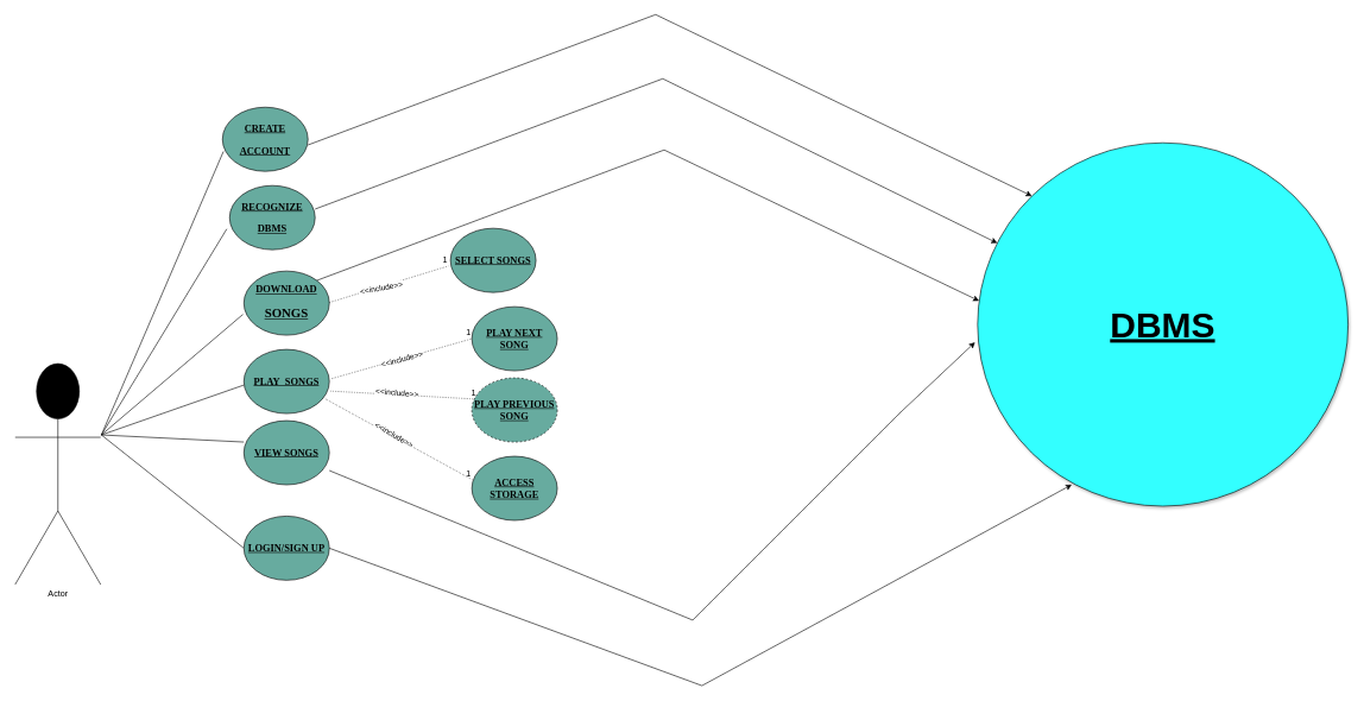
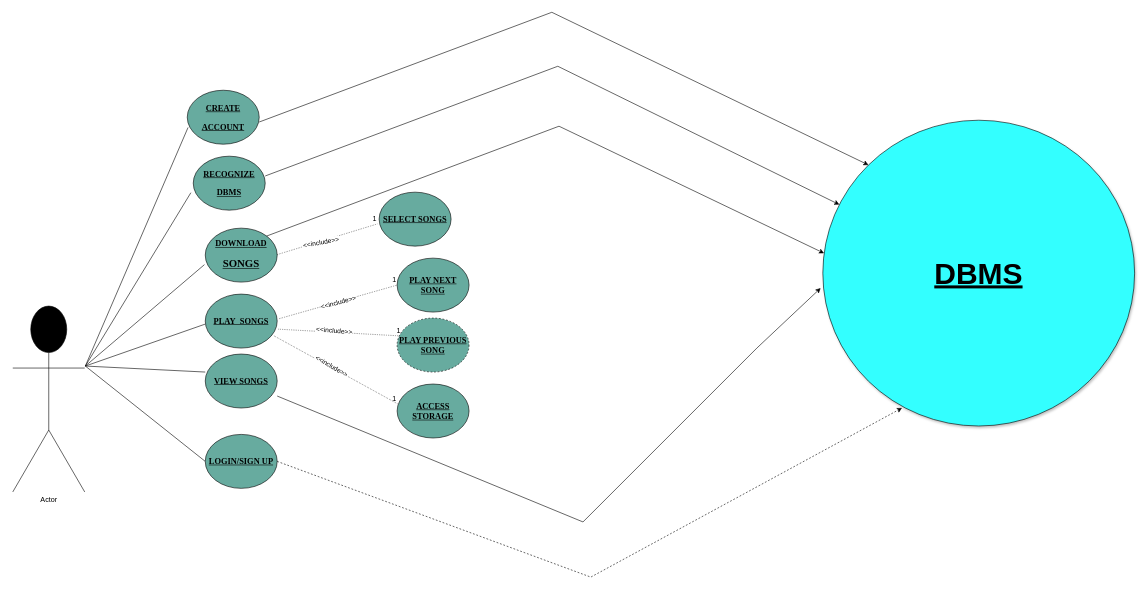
  <mxCell id="0" />
  <mxCell id="1" parent="0" />
  <mxCell id="2" value="Actor" style="shape=umlActor;verticalLabelPosition=bottom;verticalAlign=top;html=1;strokeColor=default;fillColor=#000000;" parent="1" vertex="1"><mxGeometry x="20" y="510" width="120" height="310" as="geometry" /></mxCell>
  <mxCell id="3" value="" style="endArrow=none;html=1;rounded=0;" parent="1" edge="1"><mxGeometry relative="1" as="geometry"><mxPoint x="141" y="610" as="sourcePoint" /><mxPoint x="341" y="540" as="targetPoint" /></mxGeometry></mxCell>
  <mxCell id="4" value="" style="endArrow=none;html=1;rounded=0;entryX=0;entryY=0.5;entryDx=0;entryDy=0;" parent="1" edge="1"><mxGeometry relative="1" as="geometry"><mxPoint x="141" y="610" as="sourcePoint" /><mxPoint x="341" y="620" as="targetPoint" /></mxGeometry></mxCell>
  <mxCell id="5" value="" style="endArrow=none;html=1;rounded=0;entryX=-0.011;entryY=0.676;entryDx=0;entryDy=0;entryPerimeter=0;" parent="1" target="6" edge="1"><mxGeometry relative="1" as="geometry"><mxPoint x="141" y="610" as="sourcePoint" /><mxPoint x="321" y="460" as="targetPoint" /></mxGeometry></mxCell>
  <mxCell id="6" value="&lt;h3&gt;&lt;font face=&quot;Times New Roman&quot;&gt;&lt;u style=&quot;&quot;&gt;DOWNLOAD&lt;/u&gt;&lt;/font&gt;&lt;/h3&gt;&lt;h2&gt;&lt;font face=&quot;Times New Roman&quot;&gt;&lt;u style=&quot;&quot;&gt;SONGS&lt;/u&gt;&lt;/font&gt;&lt;/h2&gt;" style="ellipse;whiteSpace=wrap;html=1;fillColor=#67AB9F;" parent="1" vertex="1"><mxGeometry x="341" y="380" width="120" height="90" as="geometry" /></mxCell>
  <mxCell id="7" value="&lt;h3&gt;&lt;font face=&quot;Times New Roman&quot;&gt;&lt;u&gt;PLAY&amp;nbsp; SONGS&lt;/u&gt;&lt;/font&gt;&lt;/h3&gt;" style="ellipse;whiteSpace=wrap;html=1;fillColor=#67AB9F;" parent="1" vertex="1"><mxGeometry x="341" y="490" width="120" height="90" as="geometry" /></mxCell>
  <mxCell id="8" value="&lt;h3&gt;&lt;font face=&quot;Times New Roman&quot;&gt;&lt;u&gt;VIEW SONGS&lt;/u&gt;&lt;/font&gt;&lt;/h3&gt;" style="ellipse;whiteSpace=wrap;html=1;fillColor=#67AB9F;" parent="1" vertex="1"><mxGeometry x="341" y="590" width="120" height="90" as="geometry" /></mxCell>
  <mxCell id="9" value="" style="endArrow=none;html=1;rounded=0;entryX=-0.033;entryY=0.676;entryDx=0;entryDy=0;entryPerimeter=0;" parent="1" target="10" edge="1"><mxGeometry relative="1" as="geometry"><mxPoint x="141" y="610" as="sourcePoint" /><mxPoint x="311" y="300" as="targetPoint" /></mxGeometry></mxCell>
  <mxCell id="10" value="&lt;h3&gt;&lt;font face=&quot;Times New Roman&quot;&gt;&lt;u&gt;RECOGNIZE&lt;/u&gt;&lt;/font&gt;&lt;/h3&gt;&lt;h3&gt;&lt;font face=&quot;Times New Roman&quot;&gt;&lt;u&gt;&lt;b&gt;DBMS&lt;/b&gt;&lt;/u&gt;&lt;/font&gt;&lt;/h3&gt;" style="ellipse;whiteSpace=wrap;html=1;fillColor=#67AB9F;" parent="1" vertex="1"><mxGeometry x="321" y="260" width="120" height="90" as="geometry" /></mxCell>
  <mxCell id="11" value="" style="endArrow=none;html=1;rounded=0;entryX=0.011;entryY=0.69;entryDx=0;entryDy=0;entryPerimeter=0;" parent="1" target="12" edge="1"><mxGeometry relative="1" as="geometry"><mxPoint x="141" y="610" as="sourcePoint" /><mxPoint x="251" y="240" as="targetPoint" /></mxGeometry></mxCell>
  <mxCell id="12" value="&lt;h3&gt;&lt;font face=&quot;Times New Roman&quot;&gt;&lt;u style=&quot;&quot;&gt;CREATE&lt;/u&gt;&lt;/font&gt;&lt;/h3&gt;&lt;h3&gt;&lt;font face=&quot;Times New Roman&quot;&gt;&lt;u style=&quot;&quot;&gt;ACCOUNT&lt;/u&gt;&lt;/font&gt;&lt;/h3&gt;" style="ellipse;whiteSpace=wrap;html=1;fillColor=#67AB9F;" parent="1" vertex="1"><mxGeometry x="311" y="150" width="120" height="90" as="geometry" /></mxCell>
  <mxCell id="13" value="" style="endArrow=none;html=1;rounded=0;entryX=0;entryY=0.5;entryDx=0;entryDy=0;" parent="1" target="14" edge="1"><mxGeometry relative="1" as="geometry"><mxPoint x="141" y="610" as="sourcePoint" /><mxPoint x="261" y="860" as="targetPoint" /></mxGeometry></mxCell>
  <mxCell id="14" value="&lt;h3&gt;&lt;font face=&quot;Times New Roman&quot;&gt;&lt;u&gt;LOGIN/SIGN UP&lt;/u&gt;&lt;/font&gt;&lt;/h3&gt;" style="ellipse;whiteSpace=wrap;html=1;fillColor=#67AB9F;" parent="1" vertex="1"><mxGeometry x="341" y="724" width="120" height="90" as="geometry" /></mxCell>
  <mxCell id="15" value="" style="endArrow=none;html=1;rounded=0;dashed=1;dashPattern=1 2;entryX=-0.026;entryY=0.589;entryDx=0;entryDy=0;entryPerimeter=0;" parent="1" target="18" edge="1"><mxGeometry relative="1" as="geometry"><mxPoint x="461" y="424.09" as="sourcePoint" /><mxPoint x="611" y="380" as="targetPoint" /></mxGeometry></mxCell>
  <mxCell id="16" value="1" style="resizable=0;html=1;whiteSpace=wrap;align=right;verticalAlign=bottom;" parent="15" connectable="0" vertex="1"><mxGeometry x="1" relative="1" as="geometry" /></mxCell>
  <mxCell id="17" value="&amp;lt;&amp;lt;include&amp;gt;&amp;gt;" style="edgeLabel;html=1;align=center;verticalAlign=middle;resizable=0;points=[];rotation=-10;" parent="15" vertex="1" connectable="0"><mxGeometry x="-0.142" y="-1" relative="1" as="geometry"><mxPoint as="offset" /></mxGeometry></mxCell>
  <mxCell id="18" value="&lt;h3&gt;&lt;font face=&quot;Times New Roman&quot;&gt;&lt;u&gt;SELECT SONGS&lt;/u&gt;&lt;/font&gt;&lt;/h3&gt;" style="ellipse;whiteSpace=wrap;html=1;fillColor=#67AB9F;" parent="1" vertex="1"><mxGeometry x="631" y="320" width="120" height="90" as="geometry" /></mxCell>
  <mxCell id="19" value="" style="endArrow=none;html=1;rounded=0;dashed=1;dashPattern=1 2;entryX=0;entryY=0.5;entryDx=0;entryDy=0;" parent="1" target="22" edge="1"><mxGeometry relative="1" as="geometry"><mxPoint x="464" y="531.09" as="sourcePoint" /><mxPoint x="631" y="480" as="targetPoint" /></mxGeometry></mxCell>
  <mxCell id="20" value="1" style="resizable=0;html=1;whiteSpace=wrap;align=right;verticalAlign=bottom;" parent="19" connectable="0" vertex="1"><mxGeometry x="1" relative="1" as="geometry" /></mxCell>
  <mxCell id="21" value="&amp;lt;&amp;lt;include&amp;gt;&amp;gt;" style="edgeLabel;html=1;align=center;verticalAlign=middle;resizable=0;points=[];rotation=-15;" parent="19" vertex="1" connectable="0"><mxGeometry x="-0.006" relative="1" as="geometry"><mxPoint as="offset" /></mxGeometry></mxCell>
  <mxCell id="22" value="&lt;h3&gt;&lt;font face=&quot;Times New Roman&quot;&gt;&lt;u&gt;PLAY NEXT SONG&lt;/u&gt;&lt;/font&gt;&lt;/h3&gt;" style="ellipse;whiteSpace=wrap;html=1;fillColor=#67AB9F;" parent="1" vertex="1"><mxGeometry x="661" y="430" width="120" height="90" as="geometry" /></mxCell>
  <mxCell id="23" value="" style="endArrow=none;html=1;rounded=0;dashed=1;dashPattern=1 2;exitX=1.018;exitY=0.65;exitDx=0;exitDy=0;exitPerimeter=0;entryX=0.054;entryY=0.331;entryDx=0;entryDy=0;entryPerimeter=0;" parent="1" source="7" target="29" edge="1"><mxGeometry relative="1" as="geometry"><mxPoint x="461" y="551.09" as="sourcePoint" /><mxPoint x="651" y="570" as="targetPoint" /></mxGeometry></mxCell>
  <mxCell id="24" value="1" style="resizable=0;html=1;whiteSpace=wrap;align=right;verticalAlign=bottom;" parent="23" connectable="0" vertex="1"><mxGeometry x="1" relative="1" as="geometry" /></mxCell>
  <mxCell id="25" value="&amp;lt;&amp;lt;include&amp;gt;&amp;gt;" style="edgeLabel;html=1;align=center;verticalAlign=middle;resizable=0;points=[];rotation=5;" parent="23" vertex="1" connectable="0"><mxGeometry x="-0.105" y="3" relative="1" as="geometry"><mxPoint as="offset" /></mxGeometry></mxCell>
  <mxCell id="26" value="" style="endArrow=none;html=1;rounded=0;dashed=1;dashPattern=1 2;exitX=0.955;exitY=0.773;exitDx=0;exitDy=0;exitPerimeter=0;entryX=0.007;entryY=0.367;entryDx=0;entryDy=0;entryPerimeter=0;" parent="1" source="7" target="30" edge="1"><mxGeometry relative="1" as="geometry"><mxPoint x="481" y="601.09" as="sourcePoint" /><mxPoint x="631" y="670" as="targetPoint" /></mxGeometry></mxCell>
  <mxCell id="27" value="1" style="resizable=0;html=1;whiteSpace=wrap;align=right;verticalAlign=bottom;" parent="26" connectable="0" vertex="1"><mxGeometry x="1" relative="1" as="geometry" /></mxCell>
  <mxCell id="28" value="&amp;lt;&amp;lt;include&amp;gt;&amp;gt;" style="edgeLabel;html=1;align=center;verticalAlign=middle;resizable=0;points=[];rotation=30;" parent="26" vertex="1" connectable="0"><mxGeometry x="-0.086" y="3" relative="1" as="geometry"><mxPoint as="offset" /></mxGeometry></mxCell>
  <mxCell id="29" value="&lt;h3&gt;&lt;font face=&quot;Times New Roman&quot;&gt;&lt;u&gt;PLAY PREVIOUS SONG&lt;/u&gt;&lt;/font&gt;&lt;/h3&gt;" style="ellipse;whiteSpace=wrap;html=1;fillColor=#67AB9F;dashed=1;" parent="1" vertex="1"><mxGeometry x="661" y="530" width="120" height="90" as="geometry" /></mxCell>
  <mxCell id="30" value="&lt;h3&gt;&lt;font face=&quot;Times New Roman&quot;&gt;&lt;u&gt;ACCESS STORAGE&lt;/u&gt;&lt;/font&gt;&lt;/h3&gt;" style="ellipse;whiteSpace=wrap;html=1;fillColor=#67AB9F;" parent="1" vertex="1"><mxGeometry x="661" y="640" width="120" height="90" as="geometry" /></mxCell>
  <mxCell id="31" value="" style="endArrow=classic;html=1;rounded=0;entryX=-0.007;entryY=0.549;entryDx=0;entryDy=0;entryPerimeter=0;" parent="1" target="36" edge="1"><mxGeometry width="50" height="50" relative="1" as="geometry"><mxPoint x="461" y="660" as="sourcePoint" /><mxPoint x="1331" y="510" as="targetPoint" /><Array as="points"><mxPoint x="971" y="870" /><mxPoint x="1261" y="580" /></Array></mxGeometry></mxCell>
- <mxCell id="32" value="" style="endArrow=classic;html=1;rounded=0;entryX=0.254;entryY=0.941;entryDx=0;entryDy=0;entryPerimeter=0;exitX=1;exitY=0.5;exitDx=0;exitDy=0;" parent="1" target="36" edge="1" source="14"><mxGeometry width="50" height="50" relative="1" as="geometry"><mxPoint x="481" y="970" as="sourcePoint" /><mxPoint x="1471" y="710" as="targetPoint" /><Array as="points"><mxPoint x="984" y="962" /></Array></mxGeometry></mxCell>
+ <mxCell id="32" value="" style="endArrow=classic;html=1;rounded=0;entryX=0.254;entryY=0.941;entryDx=0;entryDy=0;entryPerimeter=0;exitX=1;exitY=0.5;exitDx=0;exitDy=0;dashed=1;" parent="1" target="36" edge="1" source="14"><mxGeometry width="50" height="50" relative="1" as="geometry"><mxPoint x="481" y="970" as="sourcePoint" /><mxPoint x="1471" y="710" as="targetPoint" /><Array as="points"><mxPoint x="984" y="962" /></Array></mxGeometry></mxCell>
  <mxCell id="33" value="" style="endArrow=classic;html=1;rounded=0;exitX=1;exitY=0;exitDx=0;exitDy=0;entryX=0.004;entryY=0.435;entryDx=0;entryDy=0;entryPerimeter=0;" parent="1" source="6" target="36" edge="1"><mxGeometry width="50" height="50" relative="1" as="geometry"><mxPoint x="430.999" y="355.218" as="sourcePoint" /><mxPoint x="1355" y="410" as="targetPoint" /><Array as="points"><mxPoint x="931" y="210" /></Array></mxGeometry></mxCell>
  <mxCell id="34" value="" style="endArrow=classic;html=1;rounded=0;exitX=1;exitY=0;exitDx=0;exitDy=0;" parent="1" target="36" edge="1"><mxGeometry width="50" height="50" relative="1" as="geometry"><mxPoint x="441" y="293" as="sourcePoint" /><mxPoint x="1353.24" y="310" as="targetPoint" /><Array as="points"><mxPoint x="929" y="110" /></Array></mxGeometry></mxCell>
  <mxCell id="35" value="" style="endArrow=classic;html=1;rounded=0;exitX=1;exitY=0;exitDx=0;exitDy=0;entryX=0;entryY=0;entryDx=0;entryDy=0;" parent="1" target="36" edge="1"><mxGeometry width="50" height="50" relative="1" as="geometry"><mxPoint x="431" y="203" as="sourcePoint" /><mxPoint x="1343.24" y="220" as="targetPoint" /><Array as="points"><mxPoint x="919" y="20" /></Array></mxGeometry></mxCell>
  <mxCell id="36" value="&lt;b&gt;&lt;font style=&quot;font-size: 50px;&quot;&gt;&lt;u&gt;DBMS&lt;/u&gt;&lt;/font&gt;&lt;/b&gt;" style="ellipse;whiteSpace=wrap;html=1;align=center;newEdgeStyle={&quot;edgeStyle&quot;:&quot;entityRelationEdgeStyle&quot;,&quot;startArrow&quot;:&quot;none&quot;,&quot;endArrow&quot;:&quot;none&quot;,&quot;segment&quot;:10,&quot;curved&quot;:1,&quot;sourcePerimeterSpacing&quot;:0,&quot;targetPerimeterSpacing&quot;:0};treeFolding=1;treeMoving=1;fillColor=#33FFFF;shadow=1;" parent="1" vertex="1"><mxGeometry x="1371" y="200" width="520" height="510" as="geometry" /></mxCell>
